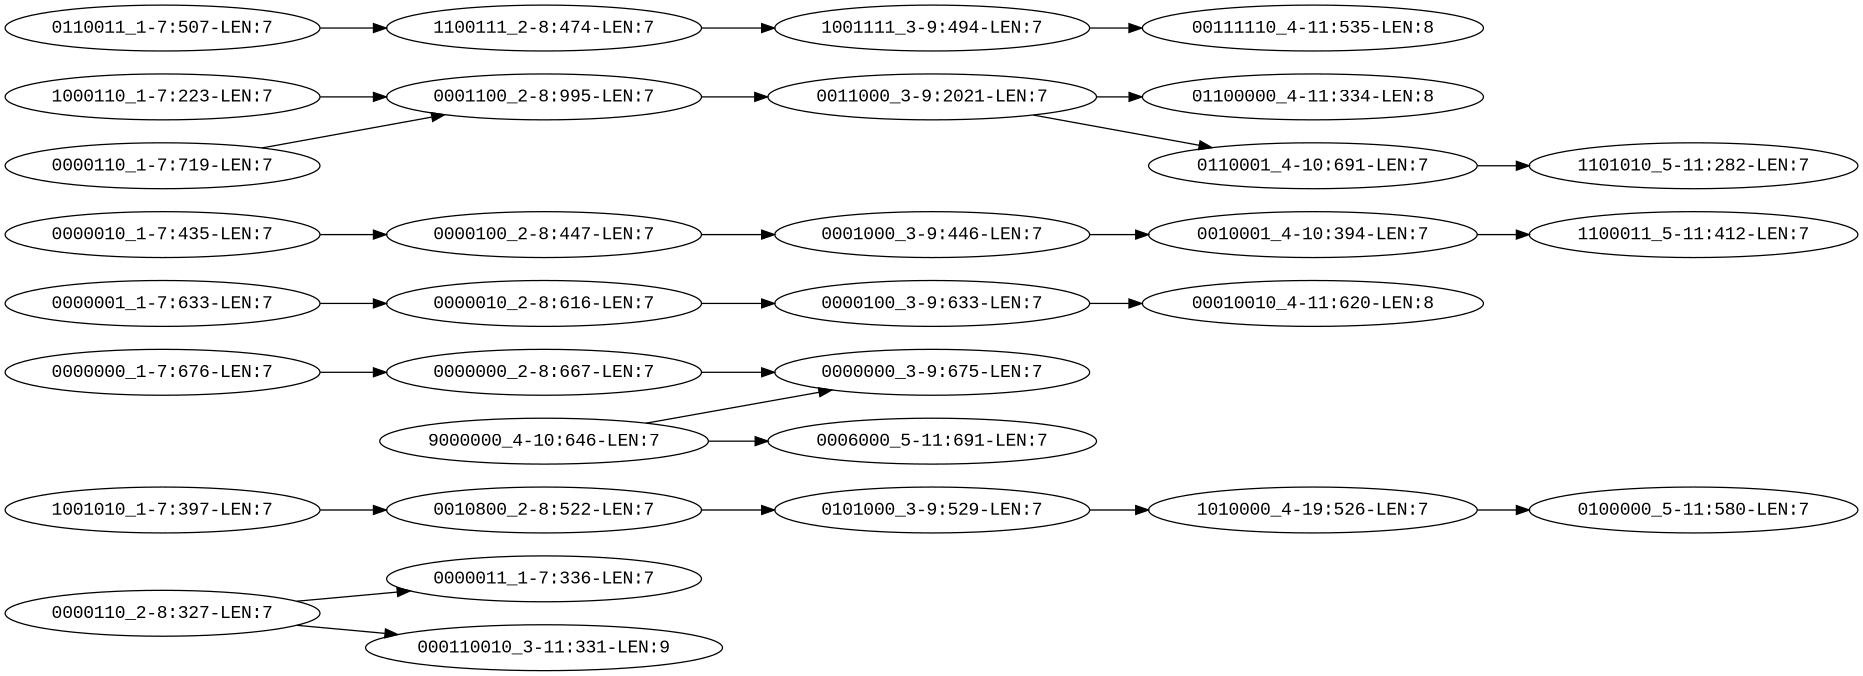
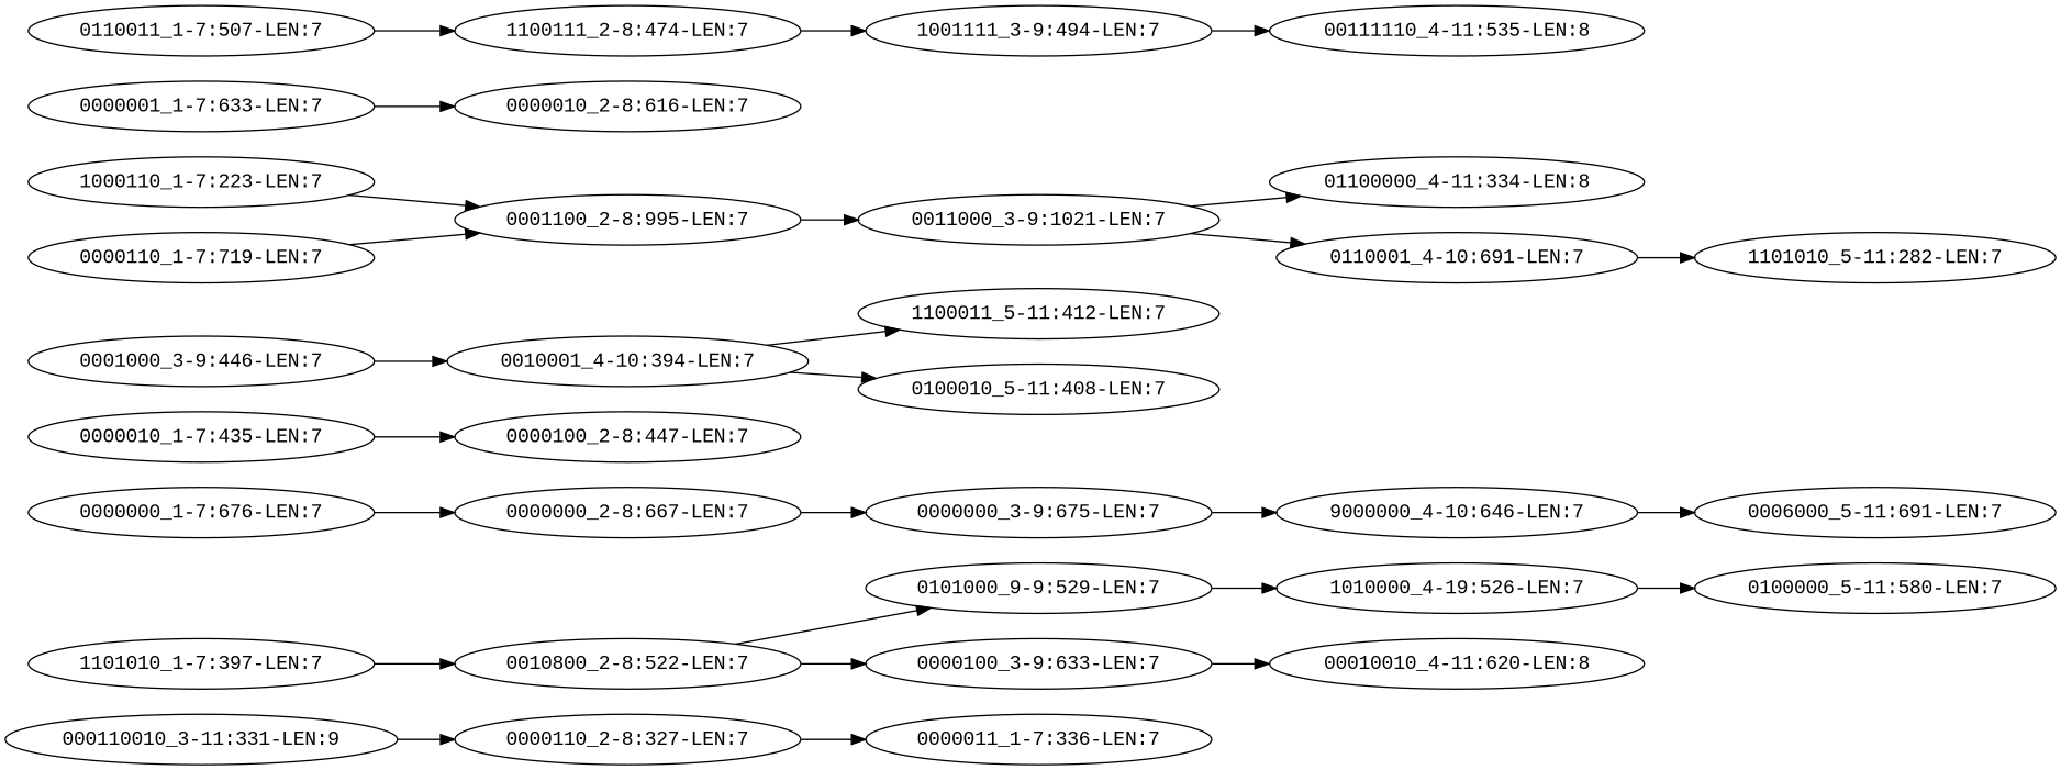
  digraph {
    fontname="Liberation Mono"
    rankdir=LR
    node [fontname="Liberation Mono"]
    edge [fontname="Liberation Mono"]
    "0000110_2-8:327-LEN:7"
    "0000011_1-7:336-LEN:7"
    "000110010_3-11:331-LEN:9"
    n4 [label="0010800_2-8:522-LEN:7"]
-   "1001010_1-7:397-LEN:7"
-   "0101000_3-9:529-LEN:7"
+   "1001010_1-7:397-LEN:7" [label="1101010_1-7:397-LEN:7"]
+   "0101000_3-9:529-LEN:7" [label="0101000_9-9:529-LEN:7"]
    n7 [label="1010000_4-19:526-LEN:7"]
    "0000000_2-8:667-LEN:7"
    "0000000_3-9:675-LEN:7"
    n10 [label="9000000_4-10:646-LEN:7"]
    n11 [label="0006000_5-11:691-LEN:7"]
    "0000100_3-9:633-LEN:7"
    "00010010_4-11:620-LEN:8"
    "0100000_5-11:580-LEN:7"
    "0000100_2-8:447-LEN:7"
    "0001000_3-9:446-LEN:7"
    "0010001_4-10:394-LEN:7"
    "1100011_5-11:412-LEN:7"
+   "0100010_5-11:408-LEN:7"
    "0000010_1-7:435-LEN:7"
-   "0011000_3-9:1021-LEN:7" [label="0011000_3-9:2021-LEN:7"]
+   "0011000_3-9:1021-LEN:7"
    "01100000_4-11:334-LEN:8"
    "0110001_4-10:691-LEN:7"
    n24 [label="1101010_5-11:282-LEN:7"]
    "0001100_2-8:995-LEN:7"
    "0000010_2-8:616-LEN:7"
    "0110011_1-7:507-LEN:7"
    "1100111_2-8:474-LEN:7"
    "1001111_3-9:494-LEN:7"
    "00111110_4-11:535-LEN:8"
    "0000000_1-7:676-LEN:7"
    "1000110_1-7:223-LEN:7"
    "0000001_1-7:633-LEN:7"
    "0000110_1-7:719-LEN:7"
    "0000110_2-8:327-LEN:7" -> "0000011_1-7:336-LEN:7"
-   "0000110_2-8:327-LEN:7" -> "000110010_3-11:331-LEN:9"
+   "000110010_3-11:331-LEN:9" -> "0000110_2-8:327-LEN:7"
    n4 -> "0101000_3-9:529-LEN:7"
    "1001010_1-7:397-LEN:7" -> n4
    "0101000_3-9:529-LEN:7" -> n7
    n7 -> "0100000_5-11:580-LEN:7"
    "0000000_2-8:667-LEN:7" -> "0000000_3-9:675-LEN:7"
-   n10 -> "0000000_3-9:675-LEN:7"
+   "0000000_3-9:675-LEN:7" -> n10
    n10 -> n11
    "0000100_3-9:633-LEN:7" -> "00010010_4-11:620-LEN:8"
-   "0000100_2-8:447-LEN:7" -> "0001000_3-9:446-LEN:7"
    "0001000_3-9:446-LEN:7" -> "0010001_4-10:394-LEN:7"
    "0010001_4-10:394-LEN:7" -> "1100011_5-11:412-LEN:7"
+   "0010001_4-10:394-LEN:7" -> "0100010_5-11:408-LEN:7"
    "0000010_1-7:435-LEN:7" -> "0000100_2-8:447-LEN:7"
    "0011000_3-9:1021-LEN:7" -> "01100000_4-11:334-LEN:8"
    "0011000_3-9:1021-LEN:7" -> "0110001_4-10:691-LEN:7"
    "0110001_4-10:691-LEN:7" -> n24
    "0001100_2-8:995-LEN:7" -> "0011000_3-9:1021-LEN:7"
-   "0000010_2-8:616-LEN:7" -> "0000100_3-9:633-LEN:7"
+   n4 -> "0000100_3-9:633-LEN:7"
    "0110011_1-7:507-LEN:7" -> "1100111_2-8:474-LEN:7"
    "1100111_2-8:474-LEN:7" -> "1001111_3-9:494-LEN:7"
    "1001111_3-9:494-LEN:7" -> "00111110_4-11:535-LEN:8"
    "0000000_1-7:676-LEN:7" -> "0000000_2-8:667-LEN:7"
    "1000110_1-7:223-LEN:7" -> "0001100_2-8:995-LEN:7"
    "0000001_1-7:633-LEN:7" -> "0000010_2-8:616-LEN:7"
    "0000110_1-7:719-LEN:7" -> "0001100_2-8:995-LEN:7"
  }
